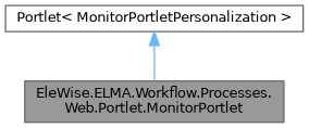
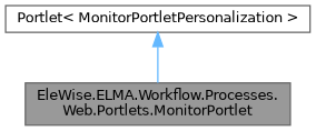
  digraph {
    node [color=gray40 fontname=Helvetica fontsize=10 shape=box style=filled]
-   n1 [fillcolor=grey60 fontcolor=black height=0.2 label="EleWise.ELMA.Workflow.Processes.\lWeb.Portlet.MonitorPortlet" width=0.4]
+   n1 [fillcolor=grey60 fontcolor=black height=0.2 label="EleWise.ELMA.Workflow.Processes.\lWeb.Portlets.MonitorPortlet" width=0.4]
    n2 [fillcolor=white height=0.2 label="Portlet\< MonitorPortletPersonalization \>" width=0.4]
    n2 -> n1 [color=steelblue1 dir=back fontname=Helvetica fontsize=10 labelfontname=Helvetica labelfontsize=10 style=solid]
  }
